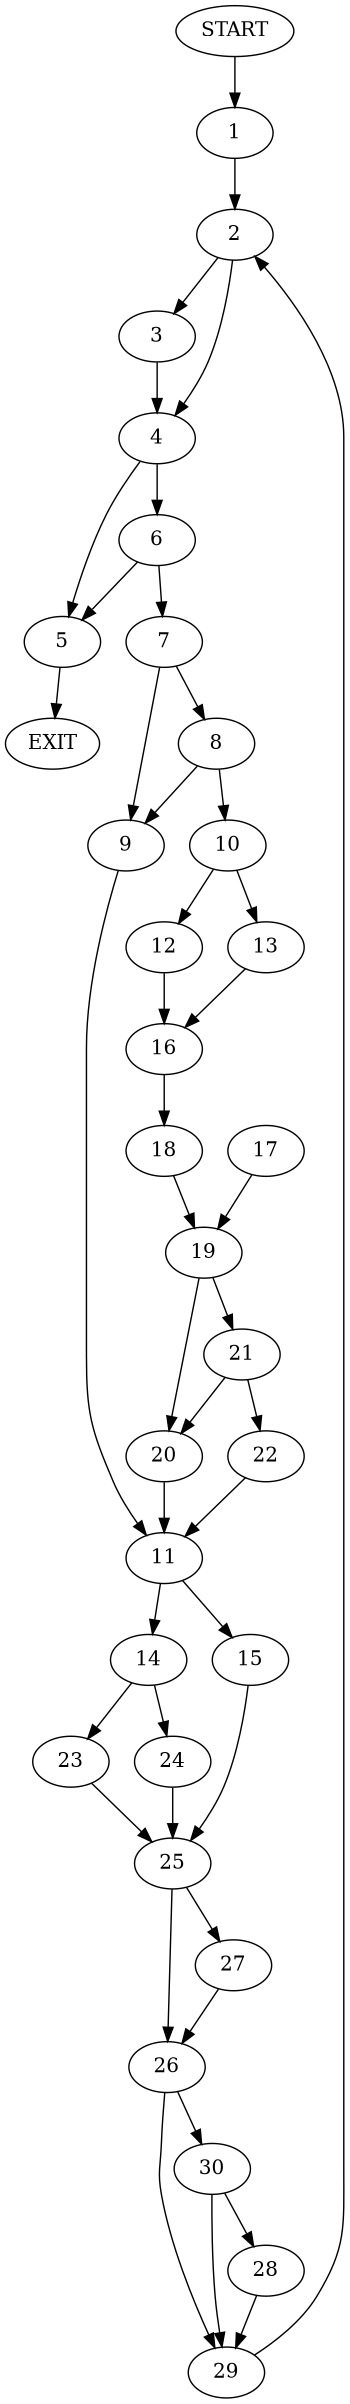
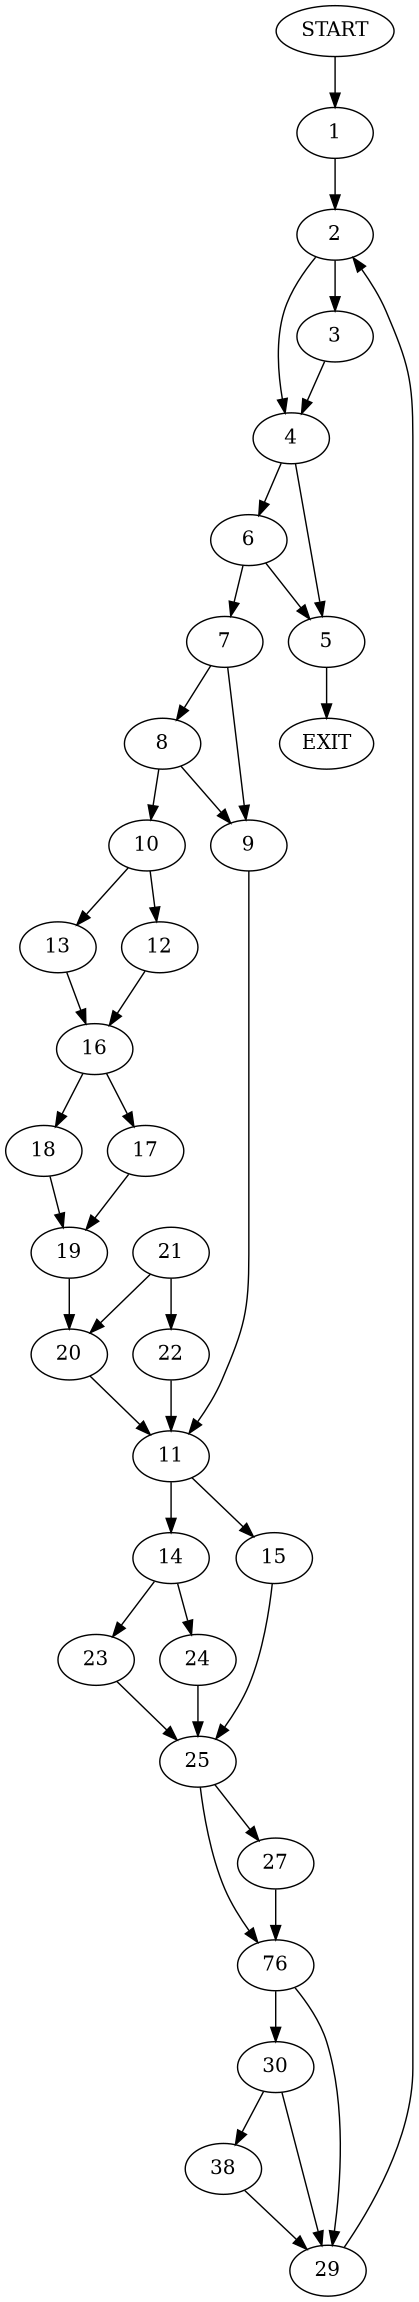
  digraph {
    n1 [label=START]
    1
    2
    n4 [label=EXIT]
    3
    4
    5
    6
    7
    8
    9
    10
    11
    12
    13
    14
    15
    16
    23
    24
    25
    17
    18
-   26
+   26 [label=76]
    27
    19
    20
    21
    22
    29
    30
-   28
+   28 [label=38]
    n1 -> 1
    1 -> 2
    2 -> 3
    2 -> 4
    3 -> 4
    4 -> 5
    4 -> 6
    5 -> n4
    6 -> 5
    6 -> 7
    7 -> 8
    7 -> 9
    8 -> 9
    8 -> 10
    9 -> 11
    10 -> 12
    10 -> 13
    11 -> 14
    11 -> 15
    12 -> 16
    13 -> 16
    14 -> 23
    14 -> 24
    15 -> 25
+   16 -> 17
    16 -> 18
    23 -> 25
    24 -> 25
    25 -> 26
    25 -> 27
    17 -> 19
    18 -> 19
    26 -> 29
    26 -> 30
    27 -> 26
    19 -> 20
-   19 -> 21
    20 -> 11
    21 -> 20
    21 -> 22
    22 -> 11
    29 -> 2
    30 -> 29
    30 -> 28
    28 -> 29
  }
